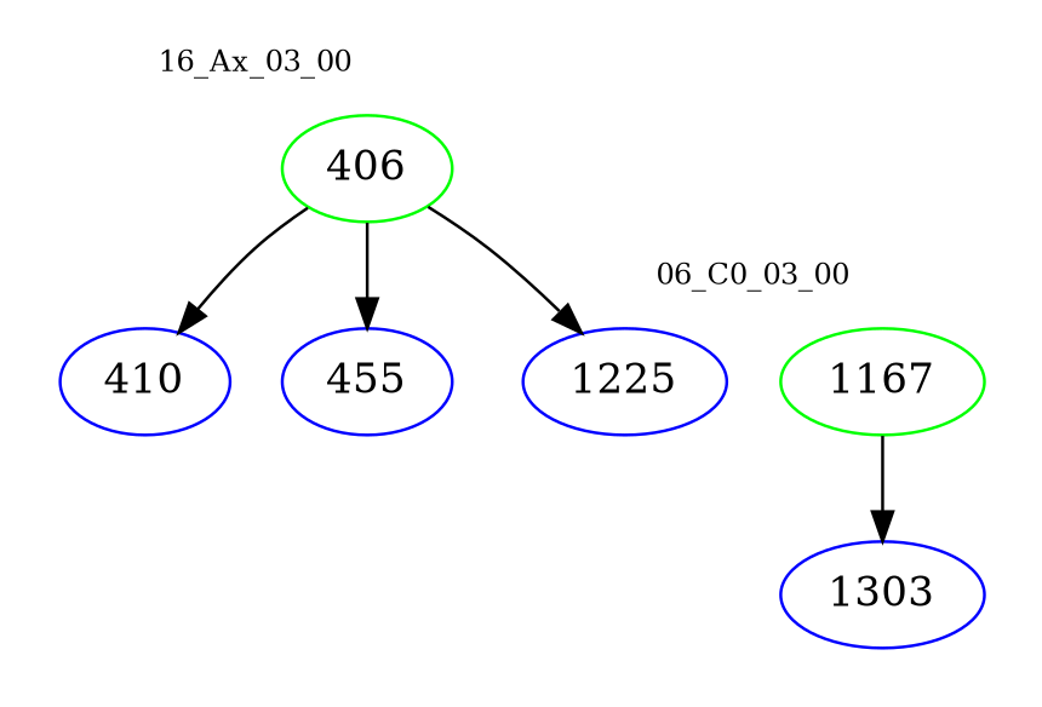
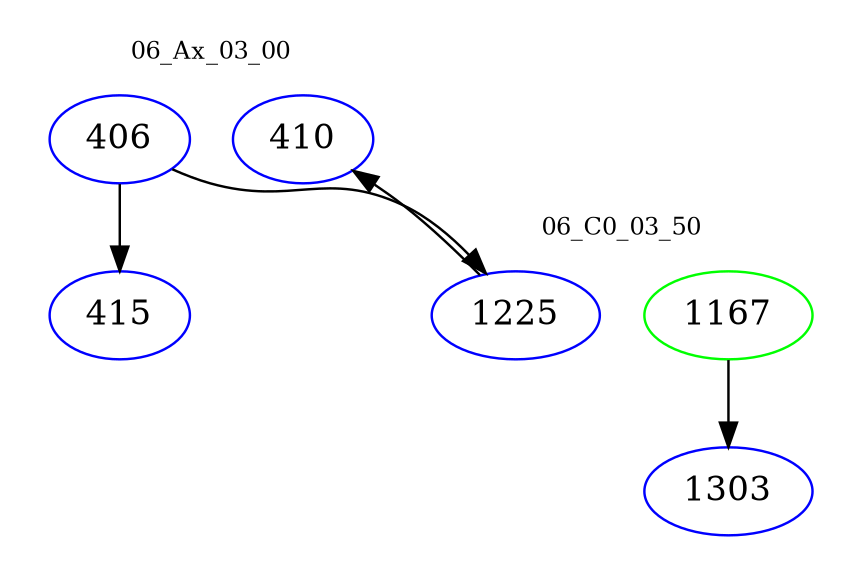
  digraph {
    node [color=blue]
    edge [color=black]
-   n1 [color=green label=406]
+   n1 [label=406]
    n2 [label=410]
-   n3 [label=455]
+   n3 [label=415]
    n4 [color=green label=1167]
    n5 [label=1225]
    n6 [label=1303]
    subgraph cluster_1 {
      color=white
      fontsize=10
-     label="16_Ax_03_00"
+     label="06_Ax_03_00"
      n1
      n2
      n3
    }
    subgraph cluster_2 {
      color=white
      fontsize=10
-     label="06_C0_03_00"
+     label="06_C0_03_50"
      n4
      n5
      n6
    }
-   n1 -> n2
+   n5 -> n2
    n1 -> n3
    n1 -> n5
    n4 -> n6
  }
